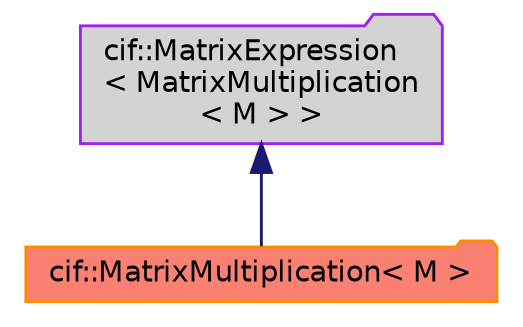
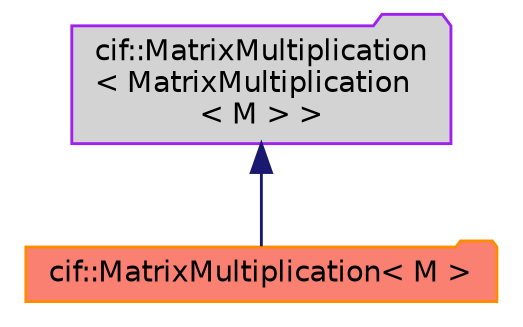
  digraph {
    rankdir=TB
    node [fontname=Helvetica fontsize=10 shape=folder style=filled]
-   n1 [color=purple fillcolor=lightgrey height=0.2 label="cif::MatrixExpression\l\< MatrixMultiplication\l\< M \> \>" width=0.4]
+   n1 [color=purple fillcolor=lightgrey height=0.2 label="cif::MatrixMultiplication\l\< MatrixMultiplication\l\< M \> \>" width=0.4]
    n2 [color=darkorange fillcolor=salmon height=0.2 label="cif::MatrixMultiplication\< M \>" width=0.4]
    n1 -> n2 [color=midnightblue dir=back fontname=Helvetica fontsize=10 labelfontname=Helvetica labelfontsize=10 style=solid]
  }
